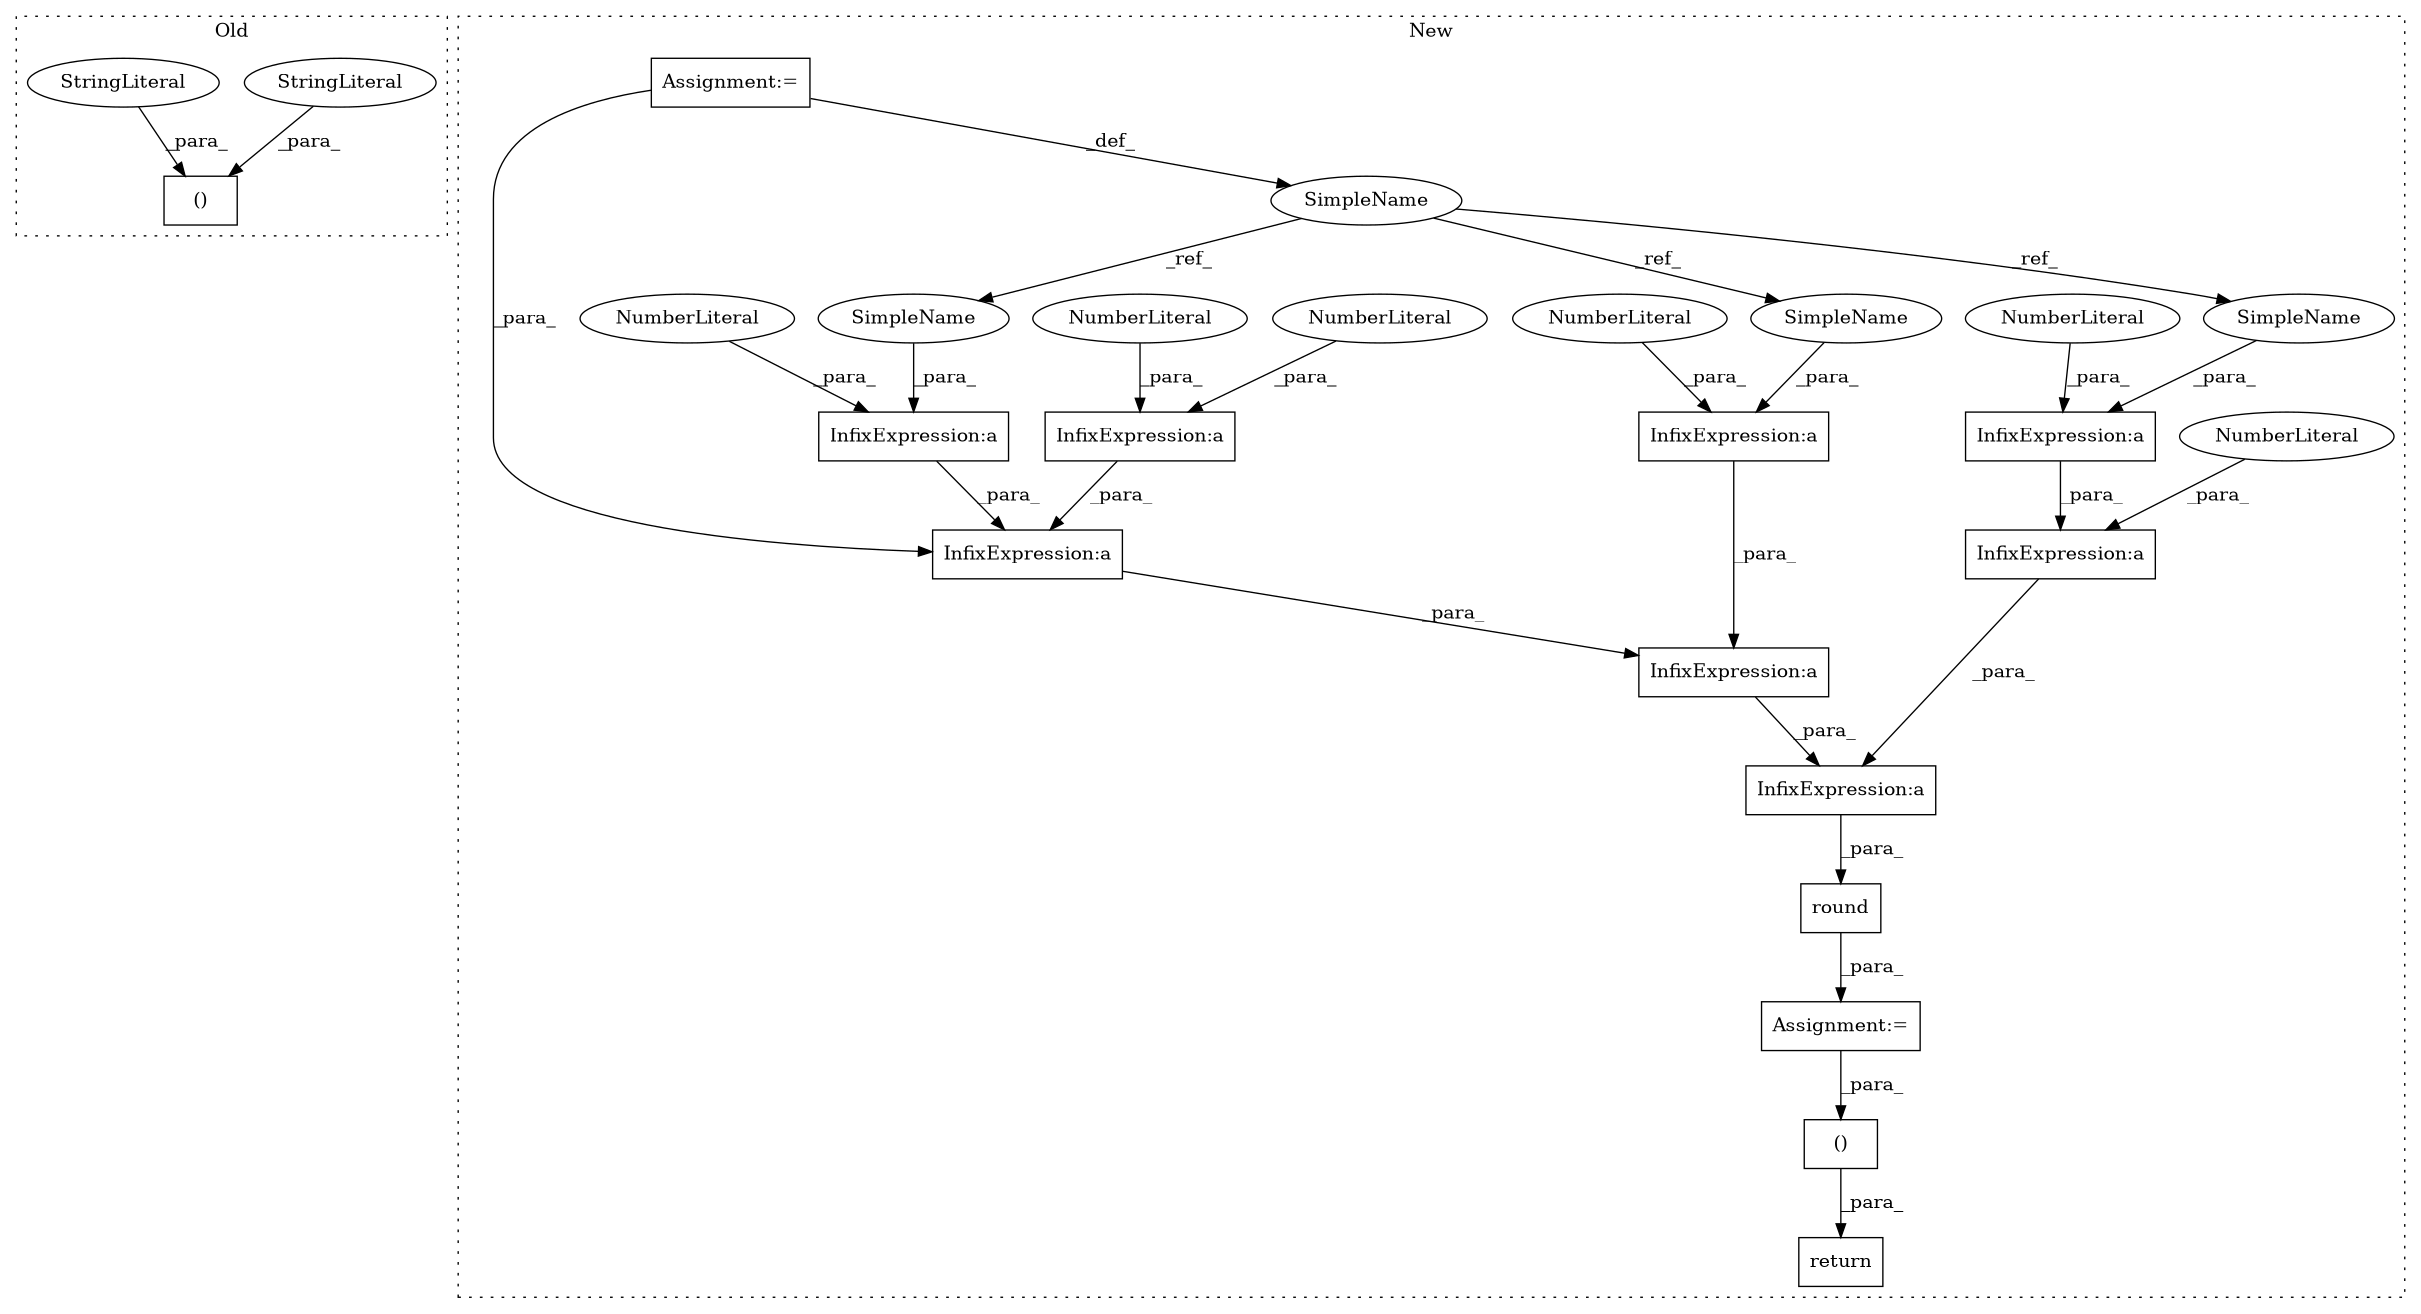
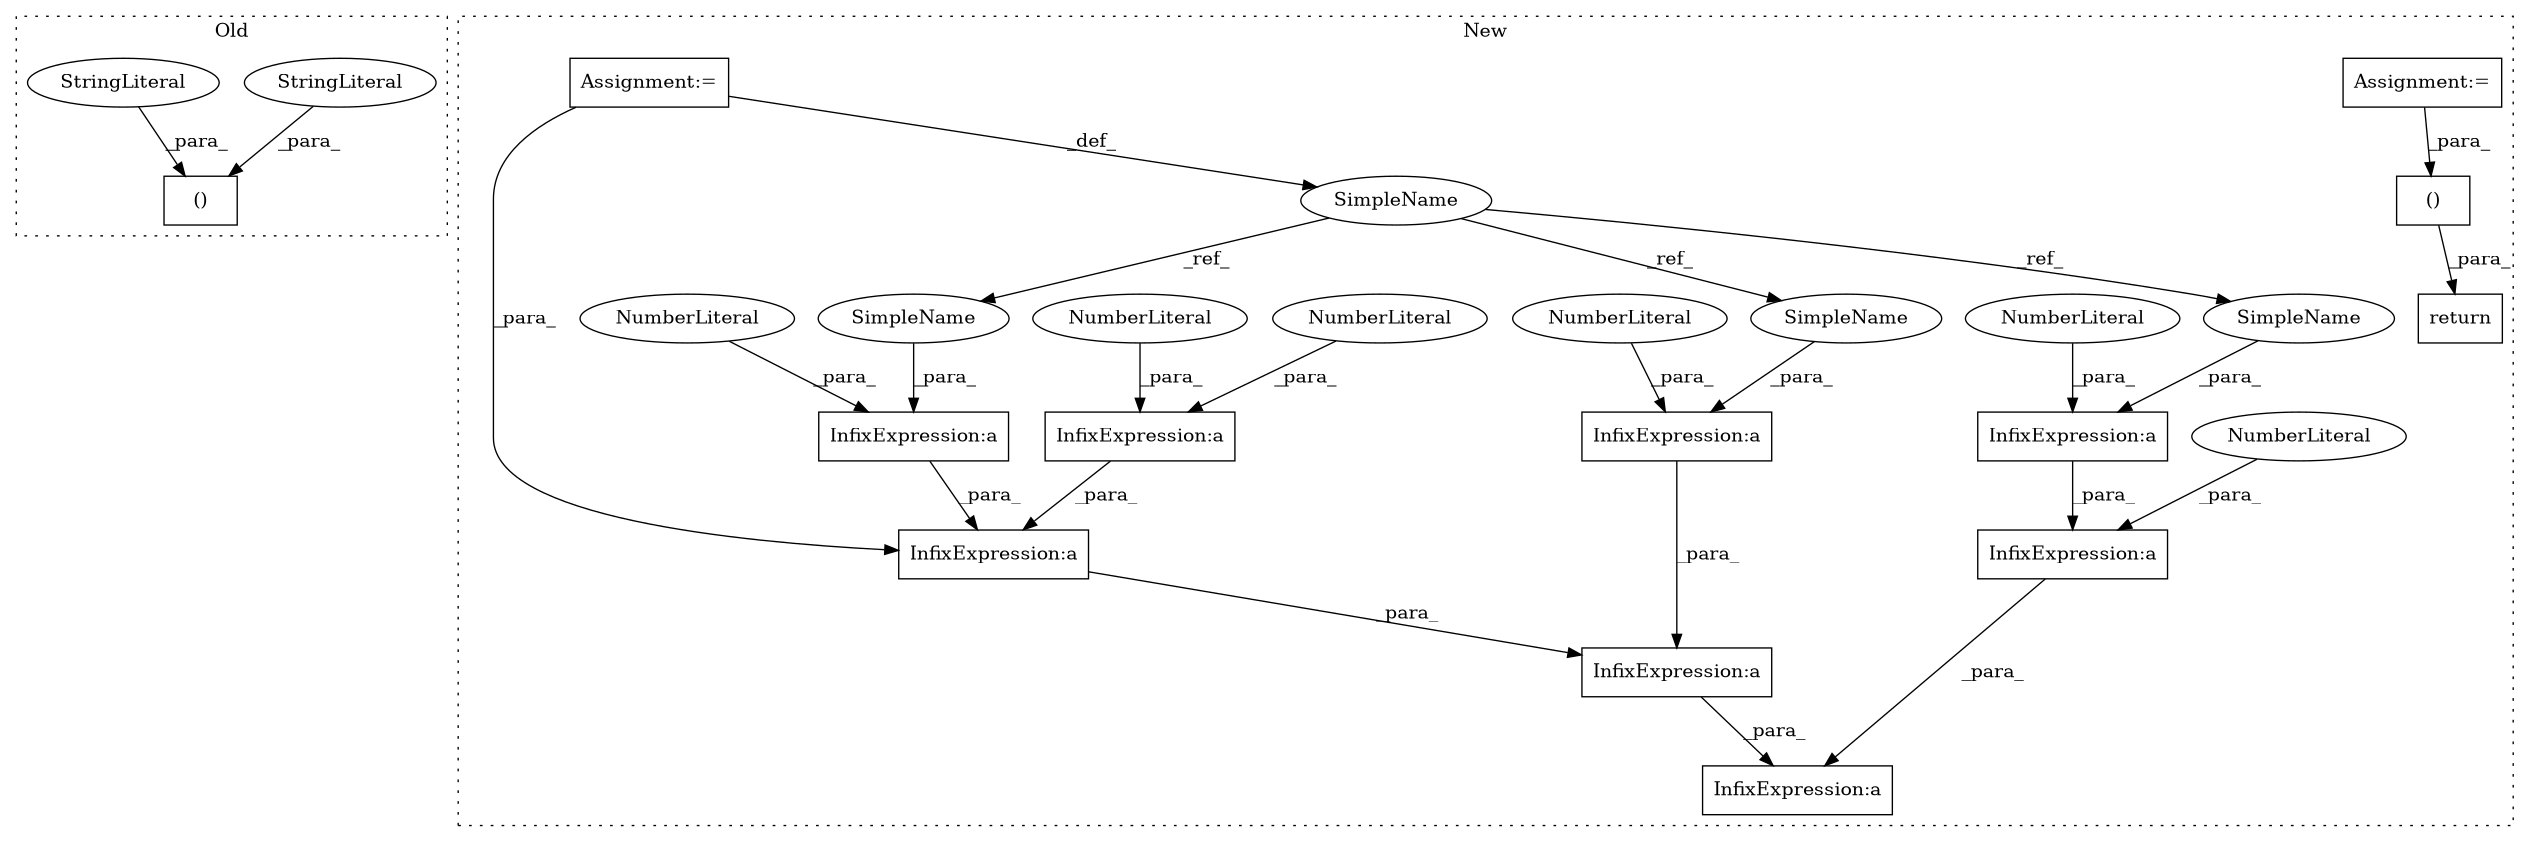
  digraph {
    node [a=27 l=1 s=9509 shape=box]
    n1 [a=106 l=53 label="()"]
    n2 [a=45 l=24 label=StringLiteral shape=ellipse]
    n3 [a=45 l=16 label=StringLiteral s=9546 shape=ellipse]
-   n4 [a=32 l="6,1" label=round s="9704,9759"]
    n5 [a=7 label="Assignment:=" s=9697]
    n6 [a=7 label="Assignment:=" s=9669]
    n7 [a=106 l=26 label="()" s=9787]
    n8 [l=3 label="InfixExpression:a" s=9754]
    n9 [l=3 label="InfixExpression:a" s=9714]
    n10 [l=3 label="InfixExpression:a" s=9737]
    n11 [l=3 label="InfixExpression:a" s=9732]
    n12 [l=3 label="InfixExpression:a" s=9726]
    n13 [l=3 label="InfixExpression:a" s=9743]
    n14 [l=3 label="InfixExpression:a" s=9721]
    n15 [l=3 label="InfixExpression:a" s=9749]
    n16 [a=34 label=NumberLiteral s=9748 shape=ellipse]
    n17 [a=34 label=NumberLiteral s=9713 shape=ellipse]
    n18 [a=34 label=NumberLiteral s=9757 shape=ellipse]
    n19 [a=34 label=NumberLiteral s=9740 shape=ellipse]
    n20 [a=34 label=NumberLiteral s=9729 shape=ellipse]
    n21 [a=34 l=3 label=NumberLiteral s=9717 shape=ellipse]
    n22 [a=42 label=SimpleName s=9668 shape=ellipse]
    n23 [a=41 l=7 label=return s=10521]
    n24 [a=42 label=SimpleName s=9725 shape=ellipse]
    n25 [a=42 label=SimpleName s=9752 shape=ellipse]
    n26 [a=42 label=SimpleName s=9736 shape=ellipse]
    subgraph cluster_1 {
      label=Old
      style=dotted
      n1
      n2
      n3
    }
    subgraph cluster_2 {
      label=New
      style=dotted
-     n4
      n5
      n6
      n7
      n8
      n9
      n10
      n11
      n12
      n13
      n14
      n15
      n16
      n17
      n18
      n19
      n20
      n21
      n22
      n23
      n24
      n25
      n26
    }
    n2 -> n1 [label=_para_]
    n3 -> n1 [label=_para_]
-   n4 -> n5 [label=_para_]
    n5 -> n7 [label=_para_]
    n6 -> n14 [label=_para_]
    n6 -> n22 [label=_def_]
    n7 -> n23 [label=_para_]
    n8 -> n13 [label=_para_]
    n9 -> n14 [label=_para_]
    n10 -> n11 [label=_para_]
    n11 -> n13 [label=_para_]
    n12 -> n14 [label=_para_]
-   n13 -> n4 [label=_para_]
    n14 -> n11 [label=_para_]
    n15 -> n8 [label=_para_]
    n16 -> n15 [label=_para_]
    n17 -> n9 [label=_para_]
    n18 -> n8 [label=_para_]
    n19 -> n10 [label=_para_]
    n20 -> n12 [label=_para_]
    n21 -> n9 [label=_para_]
    n22 -> n24 [label=_ref_]
    n22 -> n25 [label=_ref_]
    n22 -> n26 [label=_ref_]
    n24 -> n12 [label=_para_]
    n25 -> n15 [label=_para_]
    n26 -> n10 [label=_para_]
  }
